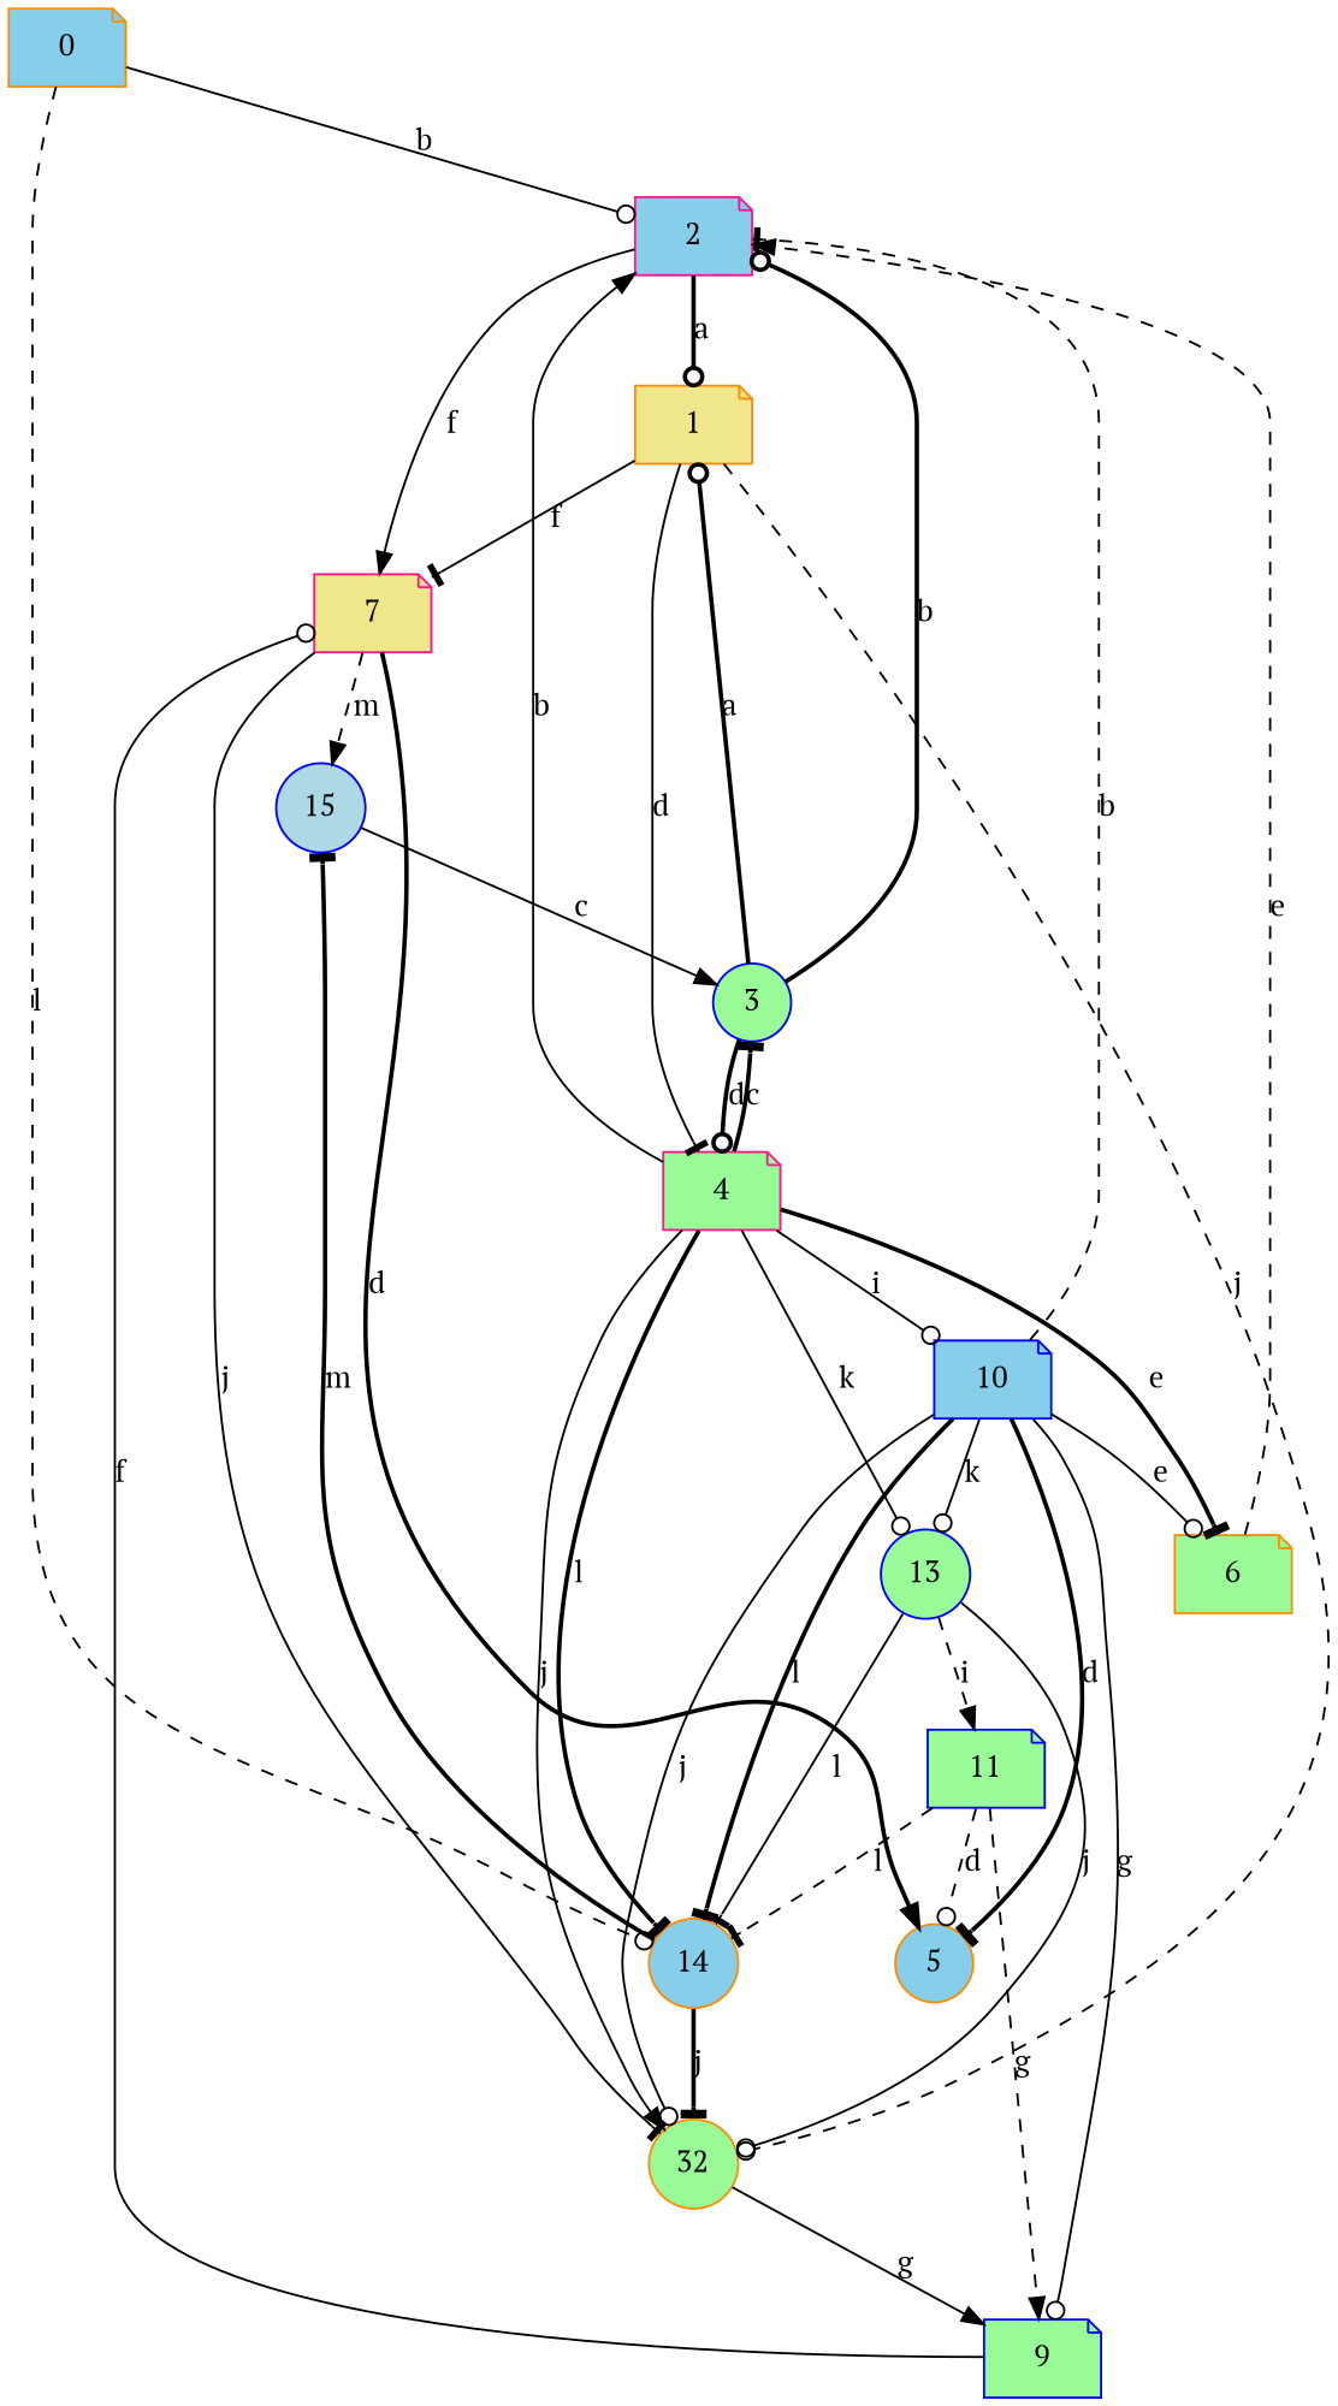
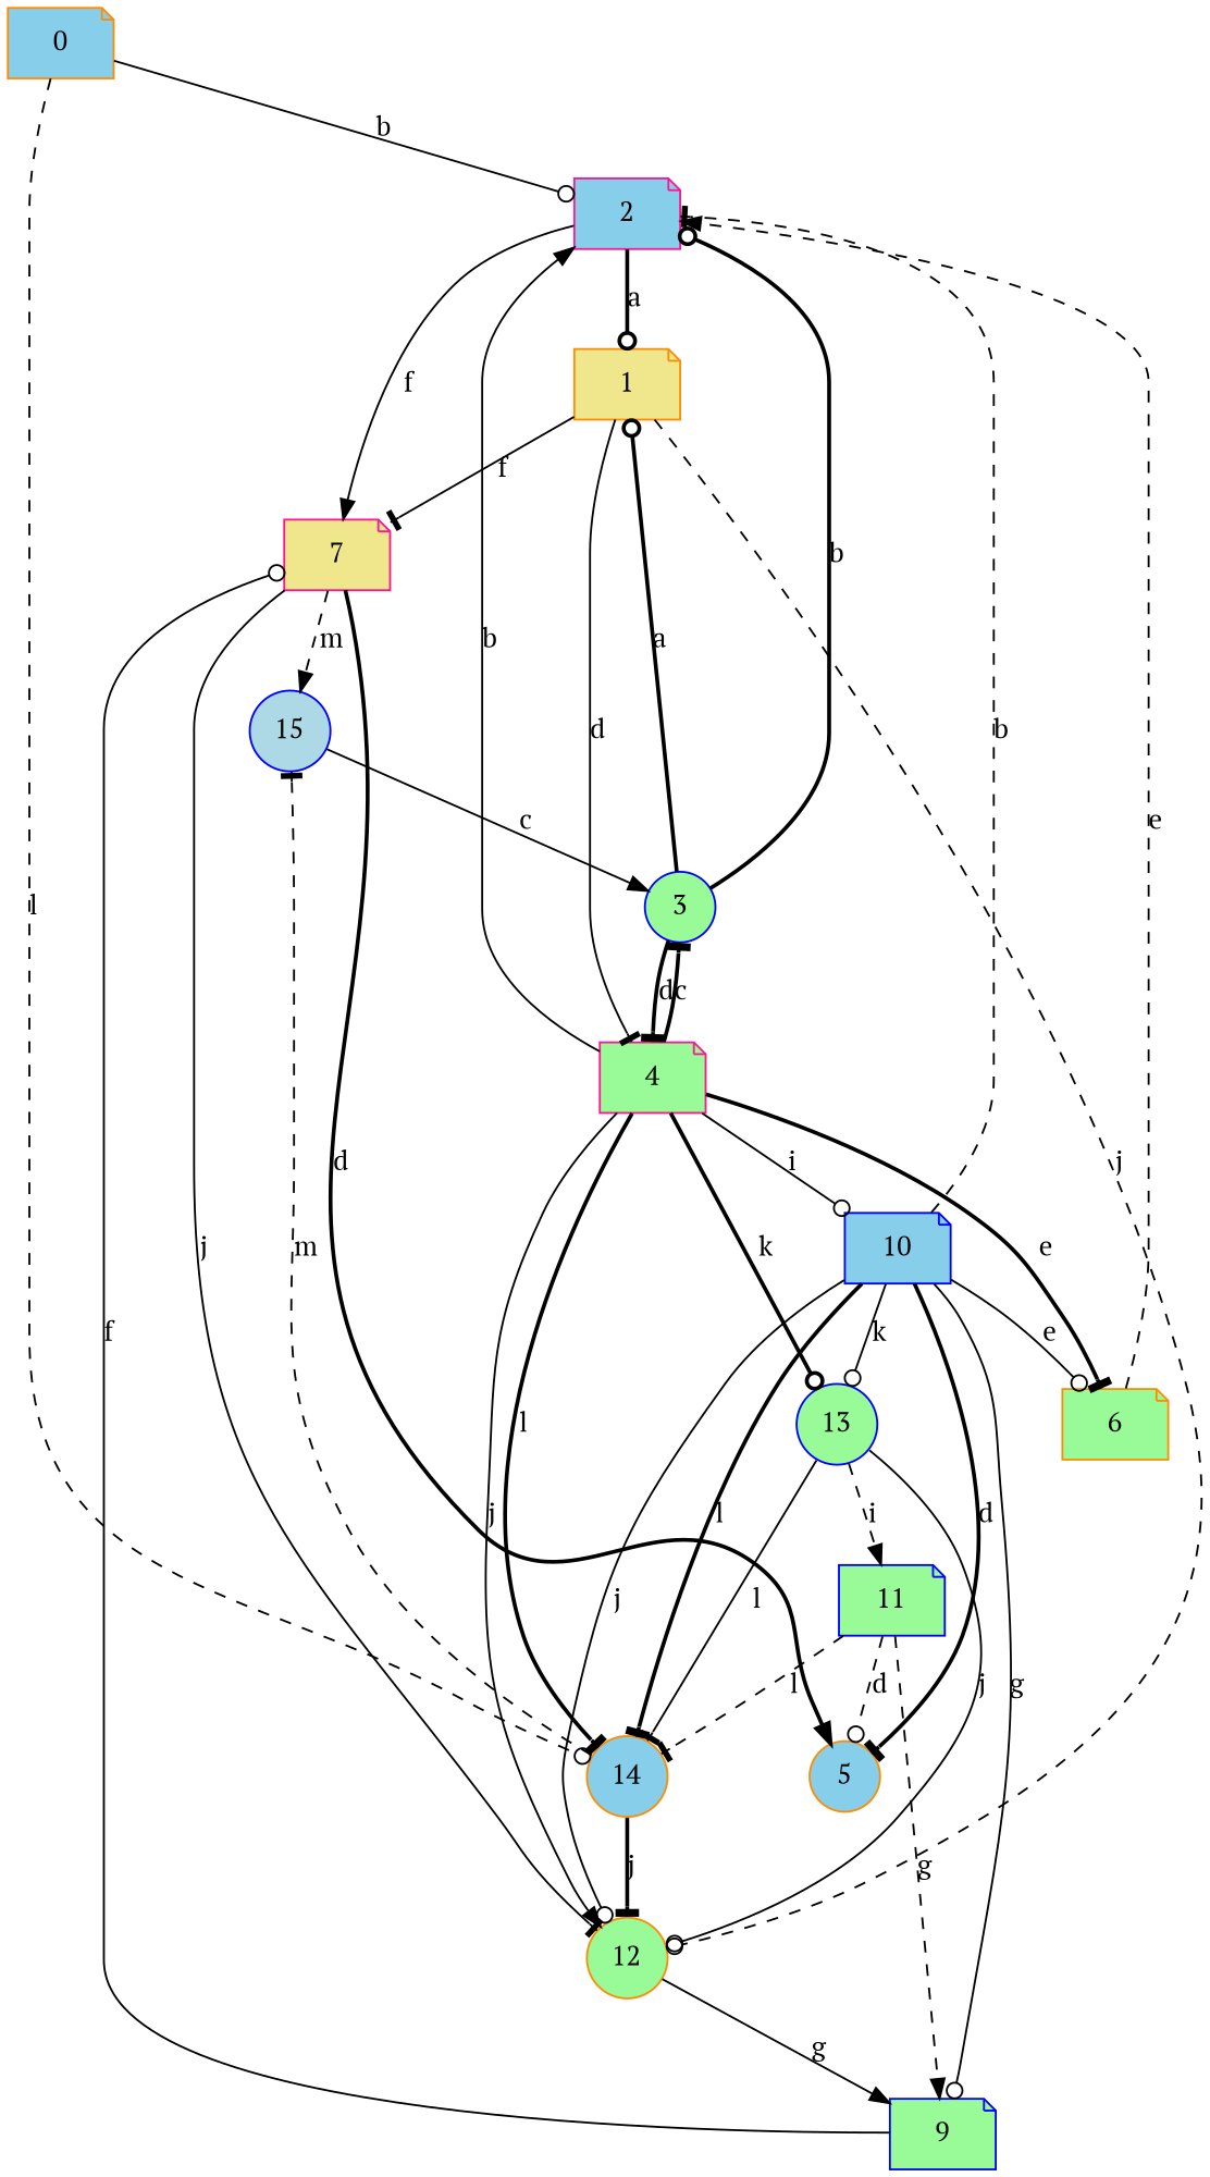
  strict digraph {
    fontname="PT Serif"
    node [color=darkorange fillcolor=palegreen fontname="PT Serif" shape=note style=filled]
    edge [arrowhead=odot fontname="PT Serif" style=solid]
    0 [fillcolor=skyblue]
    2 [color=deeppink fillcolor=skyblue]
    14 [fillcolor=skyblue shape=circle]
    1 [fillcolor=khaki]
    7 [color=deeppink fillcolor=khaki]
-   12 [shape=circle label=32]
+   12 [shape=circle]
    15 [color=blue fillcolor=lightblue shape=circle]
    4 [color=deeppink]
    6
    3 [color=blue shape=circle]
    10 [color=blue fillcolor=skyblue]
    13 [color=blue shape=circle]
    5 [fillcolor=skyblue shape=circle]
    9 [color=blue]
    11 [color=blue]
    0 -> 2 [label=b]
    0 -> 14 [label=l style=dashed]
    2 -> 1 [label=a style=bold]
    2 -> 7 [arrowhead=normal label=f]
    14 -> 12 [arrowhead=tee label=j style=bold]
-   14 -> 15 [arrowhead=tee label=m style=bold]
+   14 -> 15 [arrowhead=tee label=m style=dashed]
    1 -> 7 [arrowhead=tee label=f]
    1 -> 12 [label=j style=dashed]
    1 -> 4 [arrowhead=tee label=d]
    7 -> 12 [arrowhead=tee label=j]
    7 -> 15 [arrowhead=normal label=m style=dashed]
    7 -> 5 [arrowhead=normal label=d style=bold]
    12 -> 9 [arrowhead=normal label=g]
    15 -> 3 [arrowhead=normal label=c]
    4 -> 2 [arrowhead=normal label=b]
    4 -> 14 [arrowhead=tee label=l style=bold]
    4 -> 12 [arrowhead=normal label=j]
    4 -> 6 [arrowhead=tee label=e style=bold]
    4 -> 3 [arrowhead=tee label=c style=bold]
    4 -> 10 [label=i]
-   4 -> 13 [label=k]
+   4 -> 13 [label=k style=bold]
    6 -> 2 [arrowhead=normal label=e style=dashed]
    3 -> 2 [label=b style=bold]
    3 -> 1 [label=a style=bold]
-   3 -> 4 [label=d style=bold]
+   3 -> 4 [arrowhead=tee label=d style=bold]
    10 -> 2 [arrowhead=tee label=b style=dashed]
    10 -> 14 [arrowhead=tee label=l style=bold]
    10 -> 12 [label=j]
    10 -> 6 [label=e]
    10 -> 13 [label=k]
    10 -> 5 [arrowhead=tee label=d style=bold]
    10 -> 9 [label=g]
    13 -> 14 [arrowhead=tee label=l]
    13 -> 12 [label=j]
    13 -> 11 [arrowhead=normal label=i style=dashed]
    9 -> 7 [label=f]
    11 -> 14 [arrowhead=tee label=l style=dashed]
    11 -> 5 [label=d style=dashed]
    11 -> 9 [arrowhead=normal label=g style=dashed]
  }
